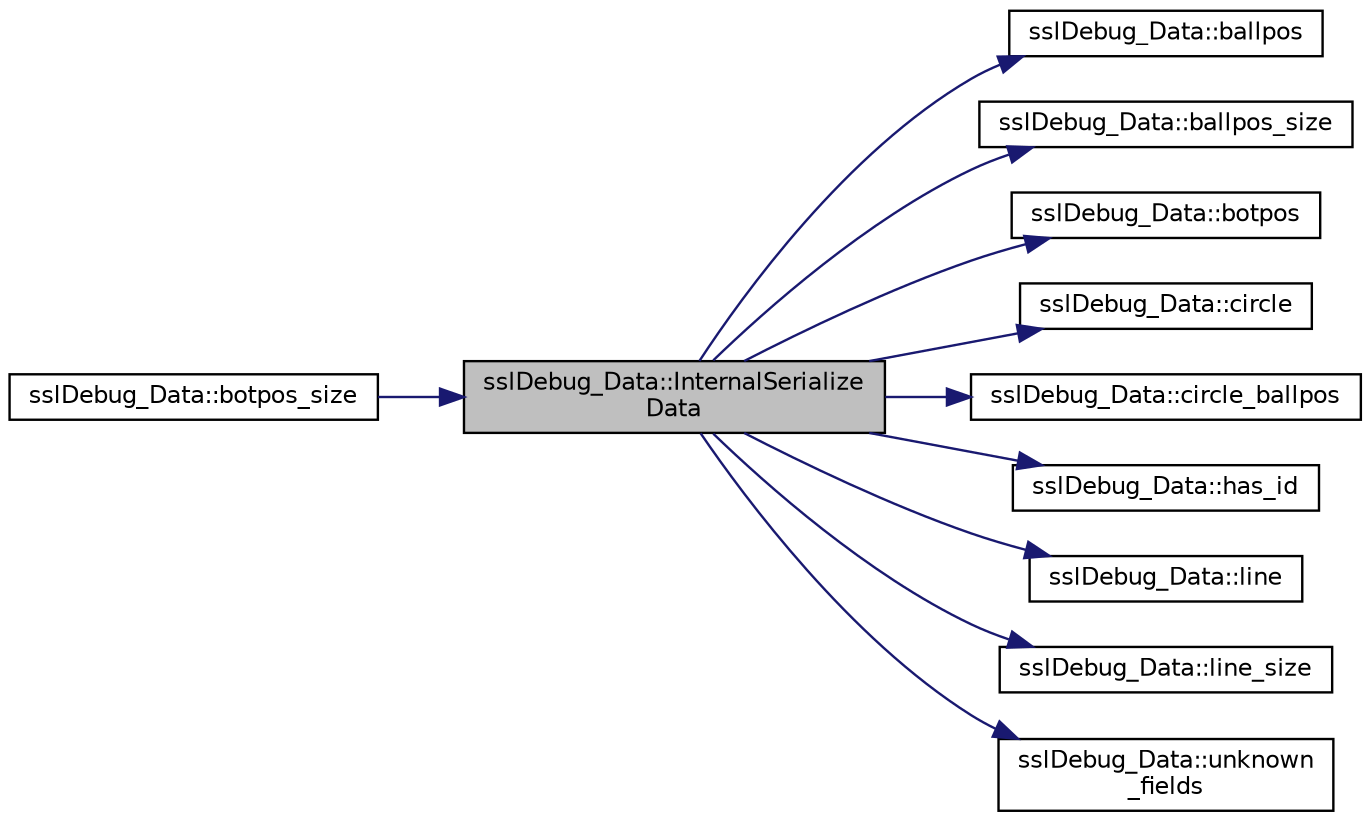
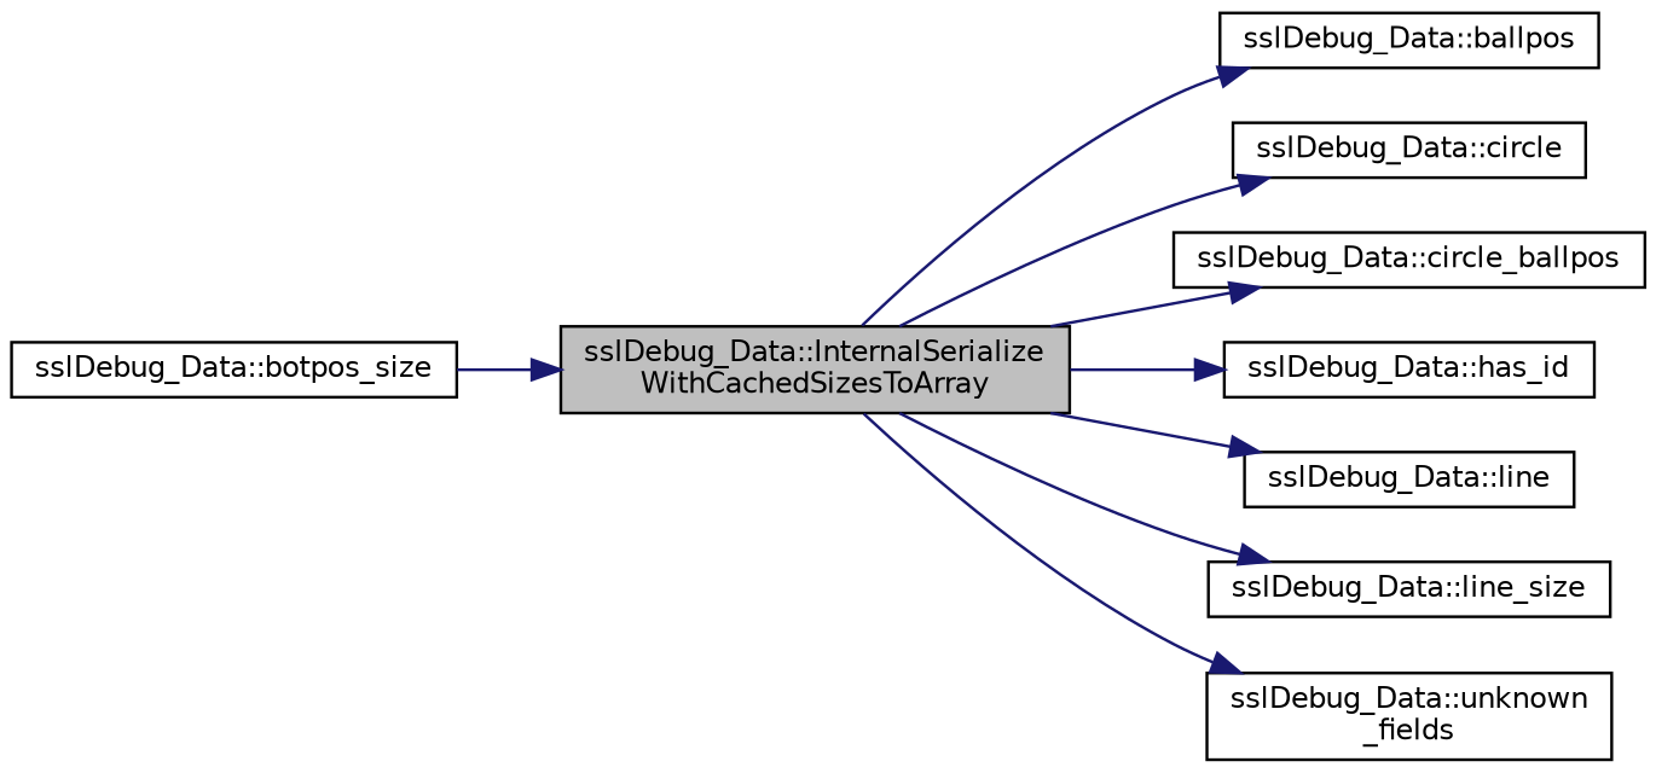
  digraph {
    rankdir=LR
    node [color=black fillcolor=white fontname=Helvetica fontsize=10 shape=record style=filled]
    edge [color=midnightblue fontname=Helvetica fontsize=10 labelfontname=Helvetica labelfontsize=10 style=solid]
-   n1 [fillcolor=grey75 fontcolor=black height=0.2 label="sslDebug_Data::InternalSerialize\lData" width=0.4]
+   n1 [fillcolor=grey75 fontcolor=black height=0.2 label="sslDebug_Data::InternalSerialize\lWithCachedSizesToArray" width=0.4]
    n2 [height=0.2 label="sslDebug_Data::ballpos" width=0.4]
-   n3 [height=0.2 label="sslDebug_Data::ballpos_size" width=0.4]
-   n4 [height=0.2 label="sslDebug_Data::botpos" width=0.4]
    n5 [height=0.2 label="sslDebug_Data::circle" width=0.4]
    n6 [height=0.2 label="sslDebug_Data::circle_ballpos" width=0.4]
    n7 [height=0.2 label="sslDebug_Data::has_id" width=0.4]
    n8 [height=0.2 label="sslDebug_Data::line" width=0.4]
    n9 [height=0.2 label="sslDebug_Data::line_size" width=0.4]
    n10 [height=0.2 label="sslDebug_Data::unknown\l_fields" width=0.4]
    n11 [height=0.2 label="sslDebug_Data::botpos_size" width=0.4]
    n1 -> n2
-   n1 -> n3
-   n1 -> n4
    n1 -> n5
    n1 -> n6
    n1 -> n7
    n1 -> n8
    n1 -> n9
    n1 -> n10
    n11 -> n1
  }
